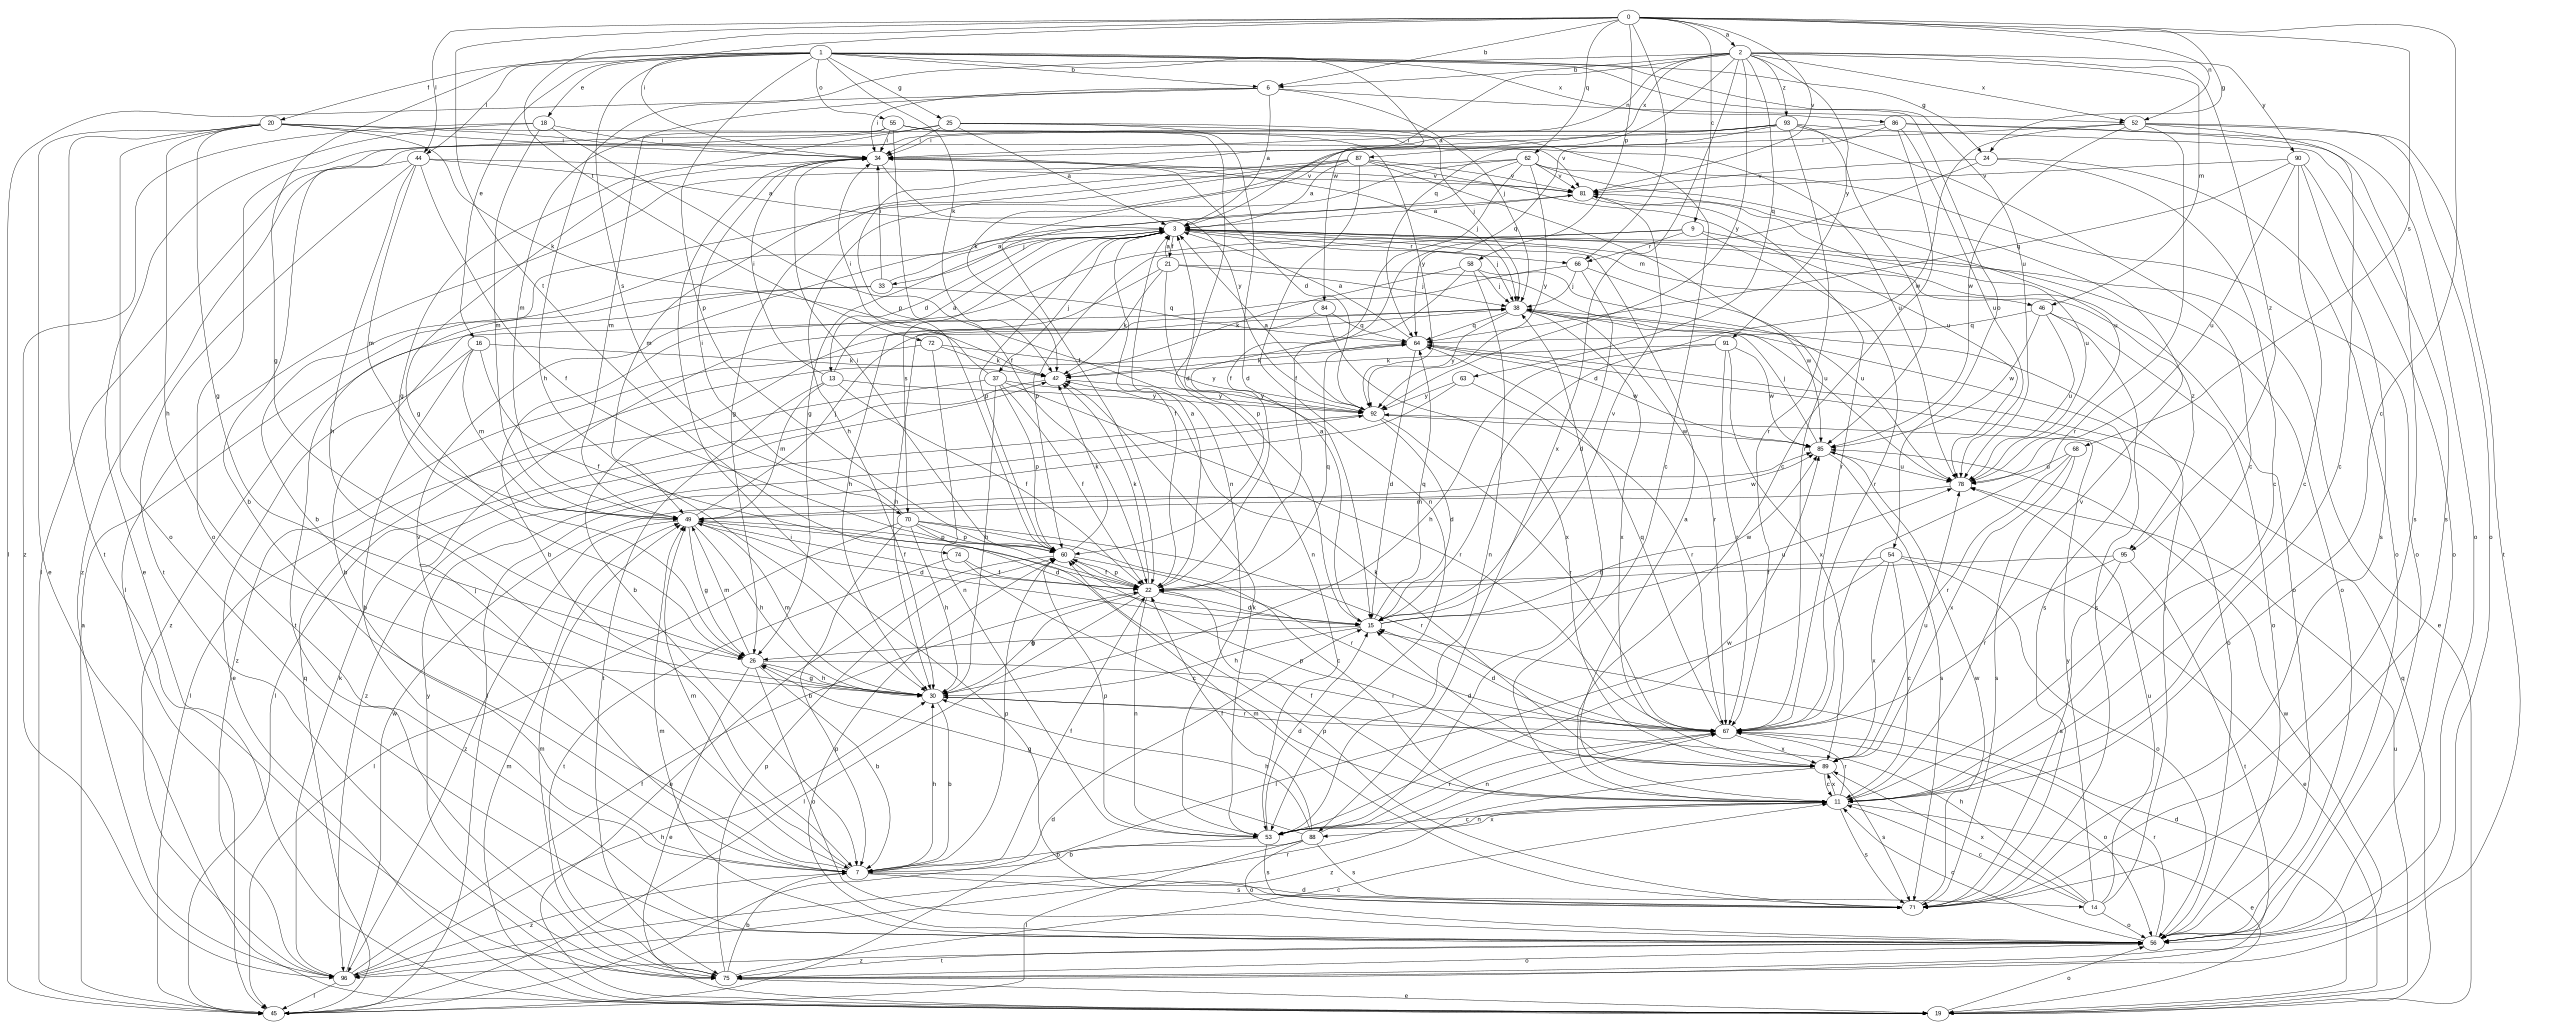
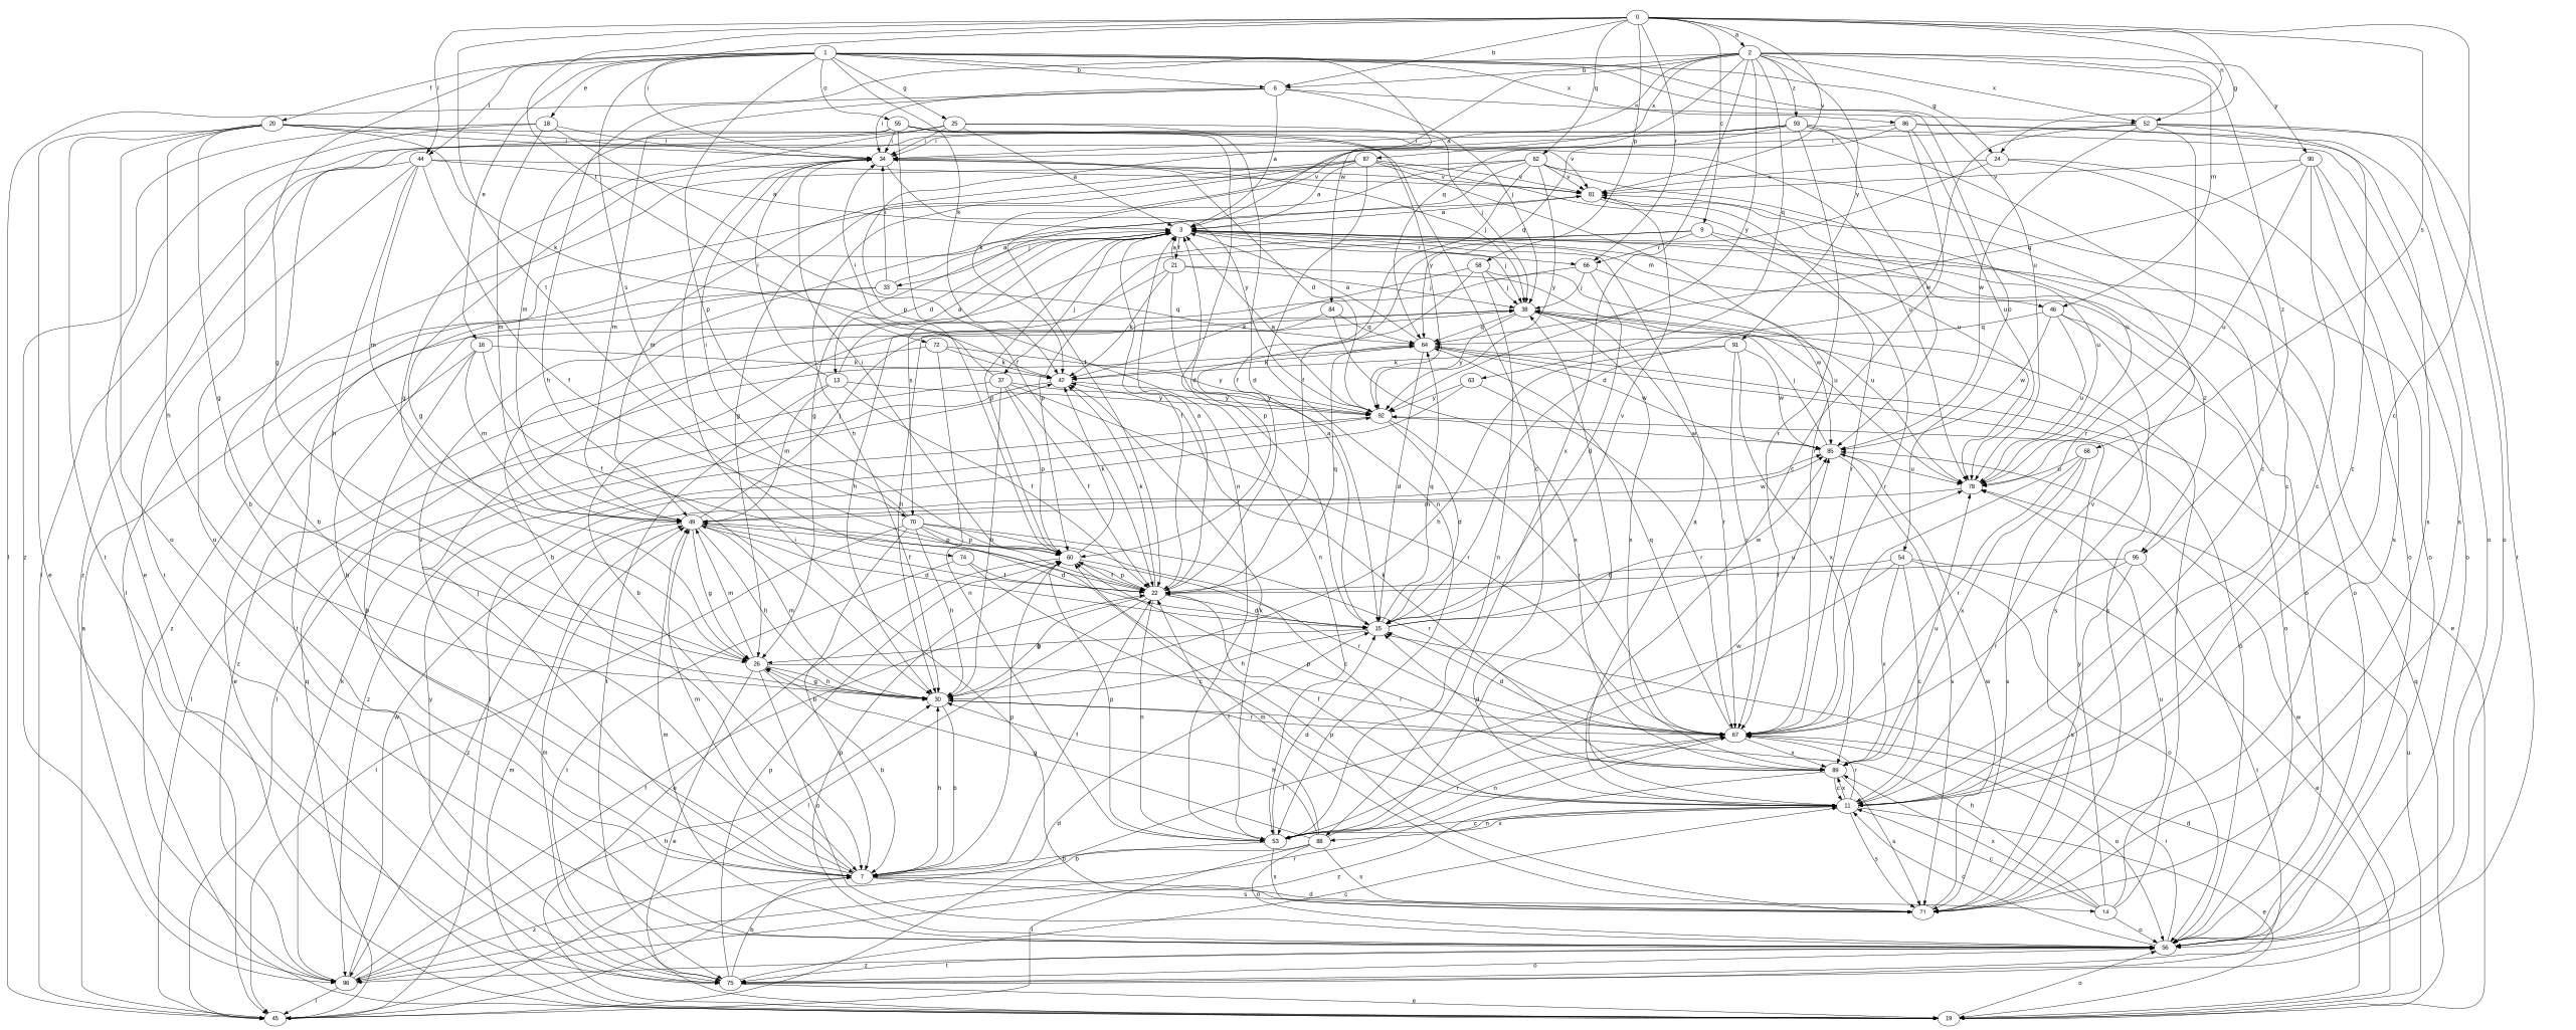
  strict digraph {
    fontname="Liberation Sans"
    node [fontname="Liberation Sans"]
    edge [fontname="Liberation Sans"]
    0
    2
    6
    9
    11
    24
    34
    44
    52
    58
    62
    66
    68
    72
    74
    81
    60
    3
    30
    46
    63
    64
    87
    88
    90
    91
    92
    93
    95
    38
    45
    49
    56
    7
    67
    19
    22
    71
    53
    89
    26
    96
    75
    15
    85
    42
    78
    1
    16
    18
    20
    25
    54
    55
    70
    84
    86
    13
    21
    n60 [label=33]
    37
    14
    0 -> 2 [label=a]
    0 -> 6 [label=b]
    0 -> 9 [label=c]
    0 -> 11 [label=c]
    0 -> 24 [label=g]
    0 -> 34 [label=i]
    0 -> 44 [label=l]
    0 -> 52 [label=n]
    0 -> 58 [label=p]
    0 -> 62 [label=q]
    0 -> 66 [label=r]
    0 -> 68 [label=s]
    0 -> 72 [label=t]
    0 -> 74 [label=t]
    0 -> 81 [label=v]
    2 -> 6 [label=b]
    2 -> 52 [label=x]
    2 -> 60 [label=p]
    2 -> 3 [label=a]
    2 -> 30 [label=h]
    2 -> 46 [label=m]
    2 -> 63 [label=q]
    2 -> 64 [label=q]
    2 -> 87 [label=x]
    2 -> 88 [label=x]
    2 -> 90 [label=y]
    2 -> 91 [label=y]
    2 -> 92 [label=y]
    2 -> 93 [label=z]
    2 -> 95 [label=z]
    6 -> 34 [label=i]
    6 -> 52 [label=n]
    6 -> 3 [label=a]
    6 -> 38 [label=j]
    6 -> 45 [label=l]
    6 -> 49 [label=m]
    9 -> 66 [label=r]
    9 -> 60 [label=p]
    9 -> 56 [label=o]
    9 -> 7 [label=b]
    9 -> 67 [label=r]
    11 -> 81 [label=v]
    11 -> 3 [label=a]
    11 -> 88 [label=x]
    11 -> 67 [label=r]
    11 -> 19 [label=e]
    11 -> 22 [label=f]
    11 -> 71 [label=s]
    11 -> 53 [label=n]
    11 -> 89 [label=x]
    24 -> 11 [label=c]
    24 -> 81 [label=v]
    24 -> 56 [label=o]
    24 -> 22 [label=f]
    34 -> 81 [label=v]
    34 -> 92 [label=y]
    34 -> 38 [label=j]
    34 -> 26 [label=g]
    44 -> 81 [label=v]
    44 -> 3 [label=a]
    44 -> 30 [label=h]
    44 -> 49 [label=m]
    44 -> 22 [label=f]
    44 -> 96 [label=z]
    44 -> 75 [label=t]
    52 -> 11 [label=c]
    52 -> 34 [label=i]
    52 -> 56 [label=o]
    52 -> 67 [label=r]
    52 -> 75 [label=t]
    52 -> 15 [label=d]
    52 -> 85 [label=w]
    58 -> 60 [label=p]
    58 -> 38 [label=j]
    58 -> 53 [label=n]
    58 -> 42 [label=k]
    58 -> 78 [label=u]
    62 -> 81 [label=v]
    62 -> 92 [label=y]
    62 -> 45 [label=l]
    62 -> 56 [label=o]
    62 -> 7 [label=b]
    62 -> 22 [label=f]
    62 -> 26 [label=g]
    62 -> 78 [label=u]
    66 -> 38 [label=j]
    66 -> 96 [label=z]
    66 -> 15 [label=d]
    66 -> 85 [label=w]
    68 -> 67 [label=r]
    68 -> 71 [label=s]
    68 -> 89 [label=x]
    68 -> 78 [label=u]
    72 -> 92 [label=y]
    72 -> 53 [label=n]
    72 -> 96 [label=z]
    72 -> 42 [label=k]
    74 -> 11 [label=c]
    74 -> 22 [label=f]
    74 -> 75 [label=t]
    81 -> 3 [label=a]
    81 -> 67 [label=r]
    81 -> 78 [label=u]
    60 -> 34 [label=i]
    60 -> 67 [label=r]
    60 -> 19 [label=e]
    60 -> 22 [label=f]
    60 -> 42 [label=k]
    3 -> 66 [label=r]
    3 -> 60 [label=p]
    3 -> 46 [label=m]
    3 -> 95 [label=z]
    3 -> 38 [label=j]
    3 -> 56 [label=o]
    3 -> 19 [label=e]
    3 -> 22 [label=f]
    3 -> 70 [label=s]
    3 -> 13 [label=d]
    3 -> 21 [label=f]
    3 -> n60 [label=j]
    3 -> 37 [label=j]
    30 -> 49 [label=m]
    30 -> 7 [label=b]
    30 -> 67 [label=r]
    30 -> 26 [label=g]
    46 -> 64 [label=q]
    46 -> 56 [label=o]
    46 -> 71 [label=s]
    46 -> 85 [label=w]
    46 -> 78 [label=u]
    63 -> 92 [label=y]
    63 -> 45 [label=l]
    63 -> 67 [label=r]
    64 -> 3 [label=a]
    64 -> 56 [label=o]
    64 -> 15 [label=d]
    64 -> 85 [label=w]
    64 -> 42 [label=k]
    87 -> 81 [label=v]
    87 -> 3 [label=a]
    87 -> 30 [label=h]
    87 -> 49 [label=m]
    87 -> 67 [label=r]
    87 -> 53 [label=n]
    87 -> 26 [label=g]
    87 -> 78 [label=u]
    88 -> 30 [label=h]
    88 -> 38 [label=j]
    88 -> 45 [label=l]
    88 -> 56 [label=o]
    88 -> 7 [label=b]
    88 -> 22 [label=f]
    88 -> 71 [label=s]
    88 -> 26 [label=g]
    90 -> 11 [label=c]
    90 -> 81 [label=v]
    90 -> 64 [label=q]
    90 -> 56 [label=o]
    90 -> 71 [label=s]
    90 -> 78 [label=u]
    91 -> 30 [label=h]
    91 -> 67 [label=r]
    91 -> 89 [label=x]
    91 -> 85 [label=w]
    91 -> 42 [label=k]
    92 -> 34 [label=d]
    92 -> 3 [label=a]
    92 -> 67 [label=r]
    92 -> 96 [label=z]
    92 -> 15 [label=d]
    92 -> 85 [label=w]
    93 -> 11 [label=c]
    93 -> 34 [label=i]
    93 -> 64 [label=q]
    93 -> 7 [label=b]
    93 -> 67 [label=r]
    93 -> 22 [label=f]
    93 -> 71 [label=s]
    93 -> 85 [label=w]
    95 -> 67 [label=r]
    95 -> 22 [label=f]
    95 -> 71 [label=s]
    95 -> 75 [label=t]
    38 -> 64 [label=q]
    38 -> 92 [label=y]
    38 -> 7 [label=b]
    38 -> 67 [label=r]
    38 -> 71 [label=s]
    38 -> 89 [label=x]
    45 -> 3 [label=a]
    45 -> 64 [label=q]
    45 -> 15 [label=d]
    49 -> 60 [label=p]
    49 -> 30 [label=h]
    49 -> 38 [label=j]
    49 -> 22 [label=f]
    49 -> 26 [label=g]
    49 -> 96 [label=z]
    49 -> 15 [label=d]
    49 -> 85 [label=w]
    56 -> 11 [label=c]
    56 -> 60 [label=p]
    56 -> 49 [label=m]
    56 -> 67 [label=r]
    56 -> 96 [label=z]
    56 -> 75 [label=t]
    7 -> 81 [label=v]
    7 -> 60 [label=p]
    7 -> 30 [label=h]
    7 -> 38 [label=j]
    7 -> 49 [label=m]
    7 -> 22 [label=f]
    7 -> 71 [label=s]
    7 -> 96 [label=z]
    7 -> 14 [label=d]
    67 -> 64 [label=q]
    67 -> 56 [label=o]
    67 -> 53 [label=n]
    67 -> 89 [label=x]
    67 -> 15 [label=d]
    19 -> 64 [label=q]
    19 -> 49 [label=m]
    19 -> 56 [label=o]
    19 -> 15 [label=d]
    19 -> 78 [label=u]
    22 -> 60 [label=p]
    22 -> 3 [label=a]
    22 -> 30 [label=h]
    22 -> 64 [label=q]
    22 -> 45 [label=l]
    22 -> 53 [label=n]
    22 -> 15 [label=d]
    22 -> 42 [label=k]
    71 -> 34 [label=i]
    71 -> 60 [label=p]
    71 -> 49 [label=m]
    71 -> 85 [label=w]
    53 -> 11 [label=c]
    53 -> 60 [label=p]
    53 -> 7 [label=b]
    53 -> 67 [label=r]
    53 -> 71 [label=s]
    53 -> 15 [label=d]
    53 -> 85 [label=w]
    53 -> 42 [label=k]
    89 -> 11 [label=c]
    89 -> 60 [label=p]
    89 -> 71 [label=s]
    89 -> 96 [label=z]
    89 -> 15 [label=d]
    89 -> 42 [label=k]
    89 -> 78 [label=u]
    26 -> 30 [label=h]
    26 -> 49 [label=m]
    26 -> 56 [label=o]
    26 -> 7 [label=b]
    26 -> 67 [label=r]
    26 -> 19 [label=e]
    96 -> 30 [label=h]
    96 -> 45 [label=l]
    96 -> 67 [label=r]
    96 -> 22 [label=f]
    96 -> 85 [label=w]
    96 -> 42 [label=k]
    75 -> 11 [label=c]
    75 -> 60 [label=p]
    75 -> 92 [label=y]
    75 -> 49 [label=m]
    75 -> 56 [label=o]
    75 -> 7 [label=b]
    75 -> 19 [label=e]
    75 -> 85 [label=w]
    15 -> 81 [label=v]
    15 -> 3 [label=a]
    15 -> 30 [label=h]
    15 -> 64 [label=q]
    15 -> 26 [label=g]
    15 -> 85 [label=w]
    15 -> 78 [label=u]
    85 -> 38 [label=j]
    85 -> 71 [label=s]
    85 -> 78 [label=u]
    42 -> 92 [label=y]
    42 -> 45 [label=l]
    78 -> 49 [label=m]
    1 -> 6 [label=b]
    1 -> 24 [label=g]
    1 -> 44 [label=l]
    1 -> 60 [label=p]
    1 -> 26 [label=g]
    1 -> 42 [label=k]
    1 -> 78 [label=u]
    1 -> 16 [label=e]
    1 -> 18 [label=e]
    1 -> 20 [label=f]
    1 -> 25 [label=g]
    1 -> 54 [label=o]
    1 -> 55 [label=o]
    1 -> 70 [label=s]
    1 -> 84 [label=w]
    1 -> 86 [label=x]
    16 -> 49 [label=m]
    16 -> 7 [label=b]
    16 -> 19 [label=e]
    16 -> 22 [label=f]
    16 -> 42 [label=k]
    18 -> 34 [label=i]
    18 -> 49 [label=m]
    18 -> 19 [label=e]
    18 -> 53 [label=n]
    18 -> 96 [label=z]
    20 -> 34 [label=i]
    20 -> 81 [label=v]
    20 -> 30 [label=h]
    20 -> 56 [label=o]
    20 -> 19 [label=e]
    20 -> 26 [label=g]
    20 -> 75 [label=t]
    20 -> 42 [label=k]
    20 -> 78 [label=u]
-   25 -> 11 [label=c]
+   55 -> 11 [label=c]
    25 -> 34 [label=i]
    25 -> 3 [label=a]
    25 -> 38 [label=j]
    25 -> 45 [label=l]
    25 -> 26 [label=g]
    25 -> 15 [label=d]
    54 -> 11 [label=c]
    54 -> 45 [label=l]
    54 -> 56 [label=o]
    54 -> 19 [label=e]
    54 -> 22 [label=f]
    54 -> 89 [label=x]
    55 -> 34 [label=i]
    55 -> 92 [label=y]
    55 -> 49 [label=m]
    55 -> 56 [label=o]
    55 -> 22 [label=f]
    55 -> 15 [label=d]
    70 -> 11 [label=c]
    70 -> 34 [label=i]
    70 -> 60 [label=p]
    70 -> 30 [label=h]
    70 -> 45 [label=l]
    70 -> 7 [label=b]
    70 -> 67 [label=r]
    70 -> 15 [label=d]
    84 -> 30 [label=h]
    84 -> 64 [label=q]
    84 -> 89 [label=x]
    86 -> 11 [label=c]
    86 -> 34 [label=i]
    86 -> 56 [label=o]
    86 -> 71 [label=s]
    86 -> 42 [label=k]
    86 -> 78 [label=u]
    13 -> 34 [label=i]
    13 -> 3 [label=a]
    13 -> 92 [label=y]
    13 -> 49 [label=m]
    13 -> 22 [label=f]
    13 -> 75 [label=t]
    21 -> 3 [label=a]
    21 -> 30 [label=h]
    21 -> 38 [label=j]
    21 -> 53 [label=n]
    21 -> 42 [label=k]
    21 -> 78 [label=u]
    n60 -> 34 [label=i]
    n60 -> 3 [label=a]
    n60 -> 64 [label=q]
    n60 -> 7 [label=b]
    n60 -> 75 [label=t]
    37 -> 34 [label=i]
    37 -> 60 [label=p]
    37 -> 30 [label=h]
    37 -> 92 [label=y]
    37 -> 45 [label=l]
    37 -> 67 [label=r]
    37 -> 22 [label=f]
    14 -> 11 [label=c]
    14 -> 30 [label=h]
    14 -> 92 [label=y]
    14 -> 38 [label=j]
    14 -> 56 [label=o]
    14 -> 89 [label=x]
    14 -> 78 [label=u]
  }
